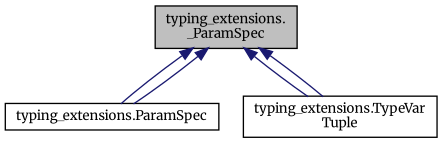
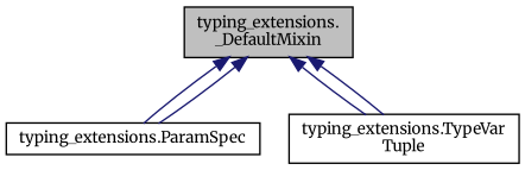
  digraph {
    fontname=Merriweather
    node [color=black fillcolor=white fontname=Merriweather fontsize=10 shape=record style=filled]
    edge [color=midnightblue dir=back fontname=Merriweather fontsize=10 labelfontname=Helvetica labelfontsize=10 style=solid]
-   n1 [fillcolor=grey75 fontcolor=black height=0.2 label="typing_extensions.\l_ParamSpec" width=0.4]
+   n1 [fillcolor=grey75 fontcolor=black height=0.2 label="typing_extensions.\l_DefaultMixin" width=0.4]
    n2 [height=0.2 label="typing_extensions.ParamSpec" width=0.4]
    n3 [height=0.2 label="typing_extensions.TypeVar\lTuple" width=0.4]
    n1 -> n2
    n1 -> n2
    n1 -> n3
    n1 -> n3
  }
